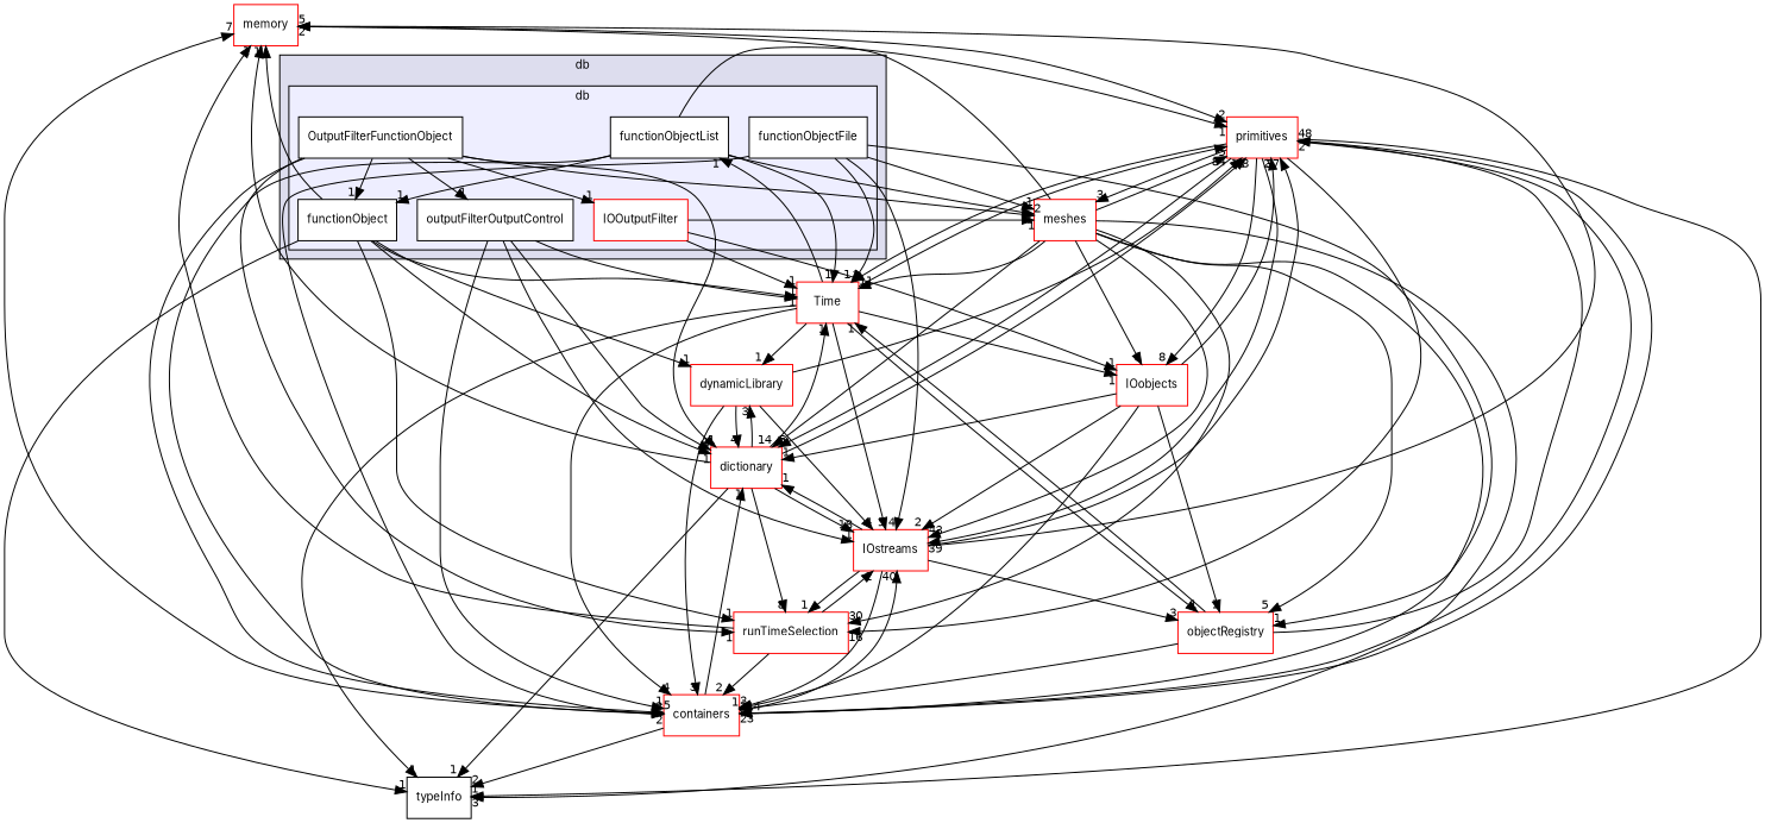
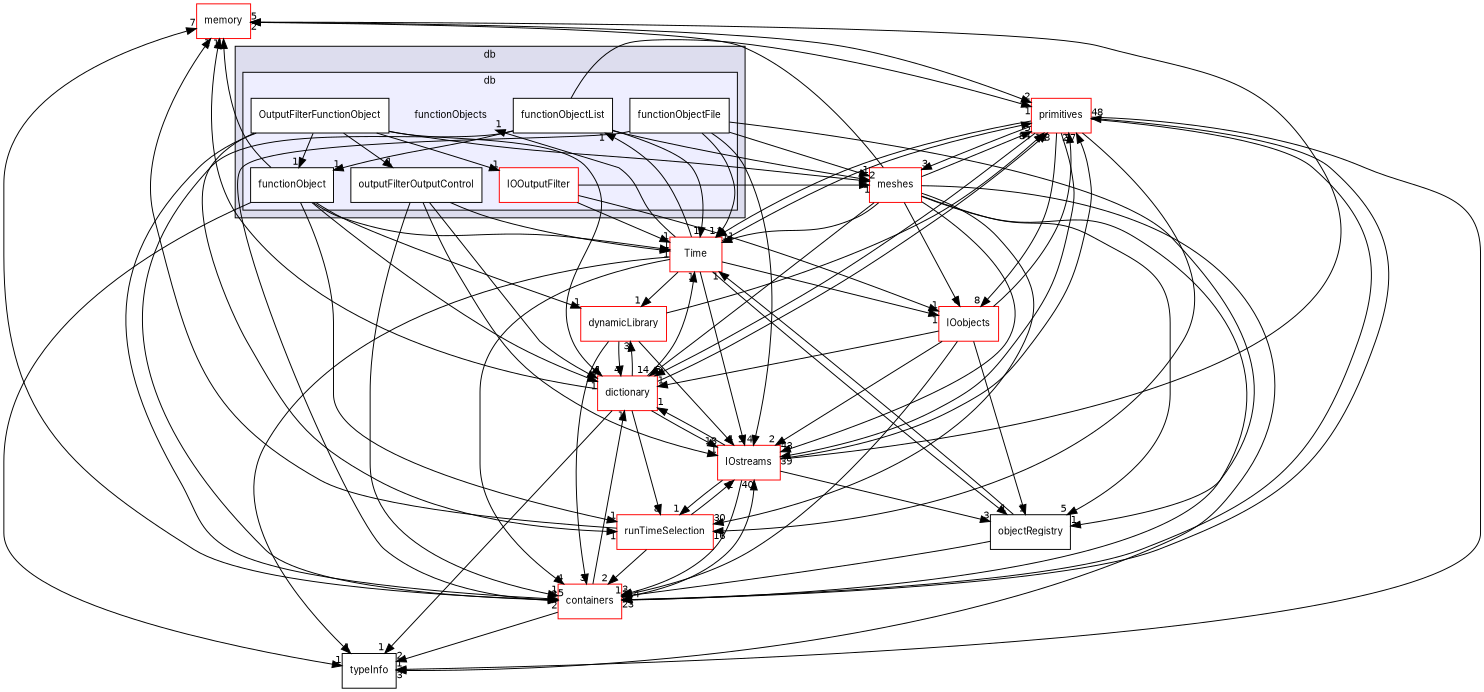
  digraph {
    compound=true
    fontname=Inter
    node [fontname=Inter fontsize=10 shape=box color=red]
    edge [fontname=Inter headlabel=1 labeldistance=1.5 labelfontname=Helvetica labelfontsize=10]
+   n1 [label=functionObjects shape=plaintext color=""]
    n2 [color=black fillcolor=white label=functionObject style=filled]
    n3 [color=black fillcolor=white label=functionObjectFile style=filled]
    n4 [color=black fillcolor=white label=functionObjectList style=filled]
    n5 [fillcolor=white label=IOOutputFilter style=filled]
    n6 [color=black fillcolor=white label=OutputFilterFunctionObject style=filled]
    n7 [color=black fillcolor=white label=outputFilterOutputControl style=filled]
    n8 [label=memory]
    n9 [label=typeInfo color=""]
    n10 [label=Time]
    n11 [label=dictionary]
    n12 [label=dynamicLibrary]
    n13 [label=runTimeSelection]
    n14 [label=containers]
    n15 [label=meshes]
    n16 [label=IOstreams]
-   n17 [label=objectRegistry]
+   n17 [label=objectRegistry color=""]
    n18 [label=primitives]
    n19 [label=IOobjects]
    subgraph cluster_1 {
      bgcolor="#ddddee"
      fontsize=10
      label=db
      pencolor=black
      subgraph cluster_2 {
        bgcolor="#eeeeff"
        fontsize=10
        label=db
        pencolor=black
+       n1
        n2
        n3
        n4
        n5
        n6
        n7
      }
    }
    n2 -> n8
    n2 -> n9
    n2 -> n10
    n2 -> n11
    n2 -> n12
    n2 -> n13
    n3 -> n10
    n3 -> n14 [headlabel=2]
    n3 -> n15
    n3 -> n16 [headlabel=4]
    n3 -> n17
    n4 -> n2
    n4 -> n10
    n4 -> n14 [headlabel=2]
    n4 -> n15
    n4 -> n18
    n5 -> n10
    n5 -> n15
    n5 -> n19
    n6 -> n2
    n6 -> n5
    n6 -> n7
    n6 -> n11
    n6 -> n13
    n6 -> n14 [headlabel=5]
    n6 -> n15 [headlabel=2]
    n7 -> n10
    n7 -> n11
    n7 -> n14
    n7 -> n16
    n8 -> n18 [headlabel=2]
+   n10 -> n1
    n10 -> n4
    n10 -> n9
    n10 -> n12
    n10 -> n14 [headlabel=4]
    n10 -> n16 [headlabel=5]
    n10 -> n17
    n10 -> n18 [headlabel=5]
    n10 -> n19
    n11 -> n8
    n11 -> n9
    n11 -> n10
    n11 -> n12 [headlabel=3]
    n11 -> n13 [headlabel=8]
    n11 -> n16 [headlabel=18]
    n11 -> n18 [headlabel=11]
    n12 -> n11 [headlabel=4]
    n12 -> n14 [headlabel=3]
    n12 -> n16 [headlabel=4]
    n12 -> n18 [headlabel=8]
    n13 -> n8
    n13 -> n14 [headlabel=2]
    n13 -> n16 [headlabel=2]
    n14 -> n8 [headlabel=7]
    n14 -> n9 [headlabel=2]
    n14 -> n11
    n14 -> n16 [headlabel=40]
    n14 -> n18 [headlabel=48]
    n15 -> n8 [headlabel=5]
    n15 -> n9 [headlabel=3]
    n15 -> n10 [headlabel=11]
    n15 -> n11 [headlabel=14]
    n15 -> n13 [headlabel=30]
    n15 -> n14 [headlabel=114]
    n15 -> n16 [headlabel=43]
    n15 -> n17 [headlabel=5]
    n15 -> n18 [headlabel=84]
    n15 -> n19 [headlabel=6]
    n16 -> n8 [headlabel=2]
    n16 -> n11
    n16 -> n13
    n16 -> n14 [headlabel=9]
    n16 -> n17 [headlabel=3]
    n16 -> n18 [headlabel=37]
    n17 -> n10
    n17 -> n14
-   n17 -> n18 [headlabel=2]
    n18 -> n9
    n18 -> n10 [headlabel=3]
    n18 -> n11 [headlabel=5]
    n18 -> n13 [headlabel=16]
    n18 -> n14 [headlabel=23]
    n18 -> n15 [headlabel=3]
    n18 -> n16 [headlabel=39]
    n18 -> n19 [headlabel=8]
    n19 -> n11
    n19 -> n14 [headlabel=3]
    n19 -> n16 [headlabel=2]
    n19 -> n17
    n19 -> n18 [headlabel=2]
  }
